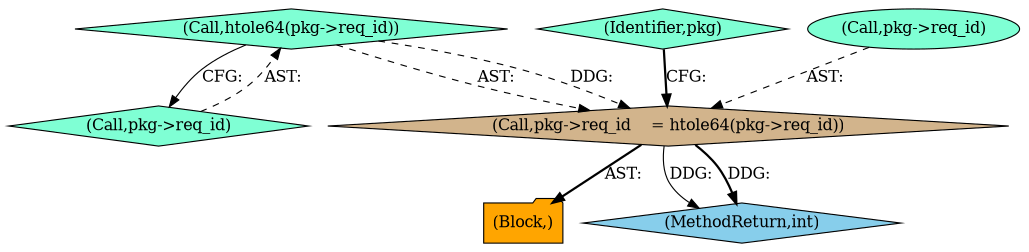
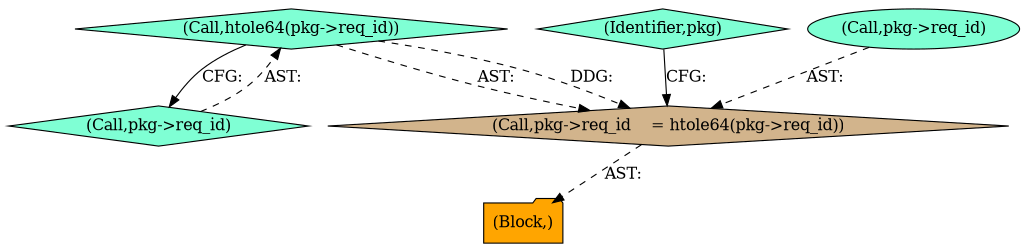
  digraph {
    node [fillcolor=aquamarine shape=diamond style=filled]
    edge [style=dashed]
    n1 [fillcolor=tan label="(Call,pkg->req_id    = htole64(pkg->req_id))"]
    n2 [fillcolor=orange label="(Block,)" shape=folder]
-   n3 [fillcolor=skyblue label="(MethodReturn,int)"]
    n4 [label="(Call,htole64(pkg->req_id))"]
    n5 [label="(Call,pkg->req_id)"]
    n6 [label="(Identifier,pkg)"]
    n7 [label="(Call,pkg->req_id)" shape=ellipse]
-   n1 -> n2 [label="AST: " style=bold]
-   n1 -> n3 [label="DDG: " style=solid]
-   n1 -> n3 [label="DDG: " style=bold]
+   n1 -> n2 [label="AST: "]
    n4 -> n1 [label="AST: "]
    n4 -> n1 [label="DDG: "]
    n4 -> n5 [label="CFG: " style=solid]
    n5 -> n4 [label="AST: "]
-   n6 -> n1 [label="CFG: " style=bold]
+   n6 -> n1 [label="CFG: " style=solid]
    n7 -> n1 [label="AST: "]
  }
